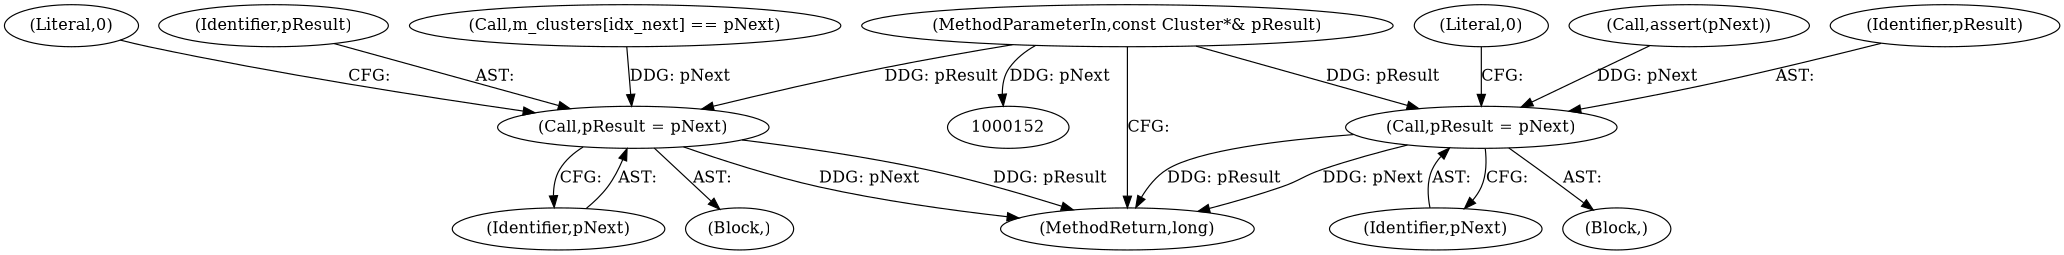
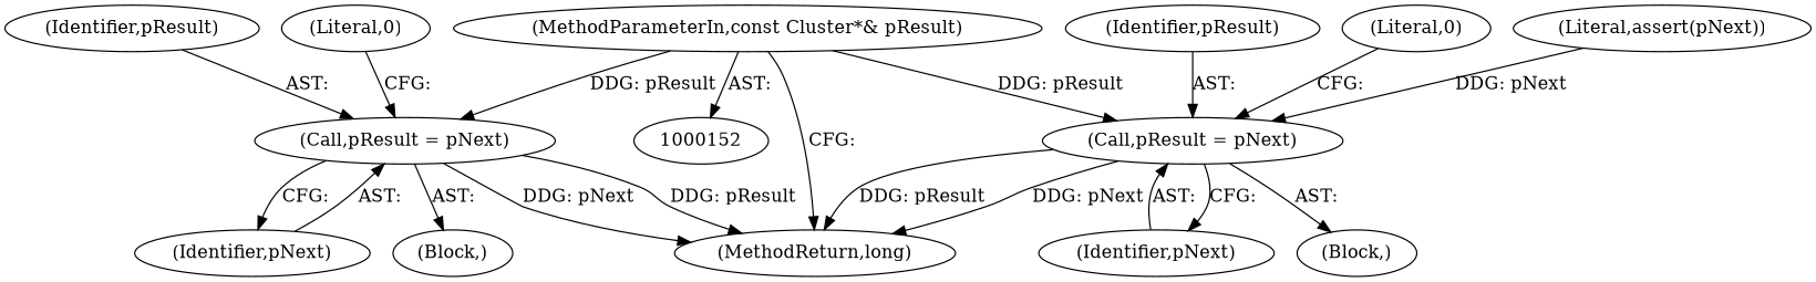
  digraph {
    n1 [label="(MethodParameterIn,const Cluster*& pResult)"]
    n2 [label="(Call,pResult = pNext)"]
    n3 [label="(Call,pResult = pNext)"]
    n4 [label="(MethodReturn,long)"]
    1000152
    n6 [label="(Block,)"]
    n7 [label="(Identifier,pNext)"]
    n8 [label="(Identifier,pNext)"]
    n9 [label="(Block,)"]
    n10 [label="(Identifier,pResult)"]
    n11 [label="(Literal,0)"]
    n12 [label="(Identifier,pResult)"]
-   n13 [label="(Call,assert(pNext))"]
-   n14 [label="(Call,m_clusters[idx_next] == pNext)"]
+   n13 [label="(Literal,assert(pNext))"]
    n15 [label="(Literal,0)"]
    n1 -> n2 [label="DDG: pResult"]
    n1 -> n3 [label="DDG: pResult"]
    n1 -> n4 [label="CFG: "]
-   n1 -> 1000152 [label="DDG: pNext"]
+   n1 -> 1000152 [label="AST: "]
    n2 -> n4 [label="DDG: pResult"]
    n2 -> n4 [label="DDG: pNext"]
    n2 -> n6 [label="AST: "]
    n2 -> n7 [label="CFG: "]
    n3 -> n4 [label="DDG: pResult"]
    n3 -> n4 [label="DDG: pNext"]
    n3 -> n8 [label="CFG: "]
    n3 -> n9 [label="AST: "]
    n7 -> n2 [label="AST: "]
    n8 -> n3 [label="AST: "]
    n10 -> n2 [label="AST: "]
    n11 -> n2 [label="CFG: "]
    n12 -> n3 [label="AST: "]
    n13 -> n2 [label="DDG: pNext"]
-   n14 -> n3 [label="DDG: pNext"]
    n15 -> n3 [label="CFG: "]
  }
